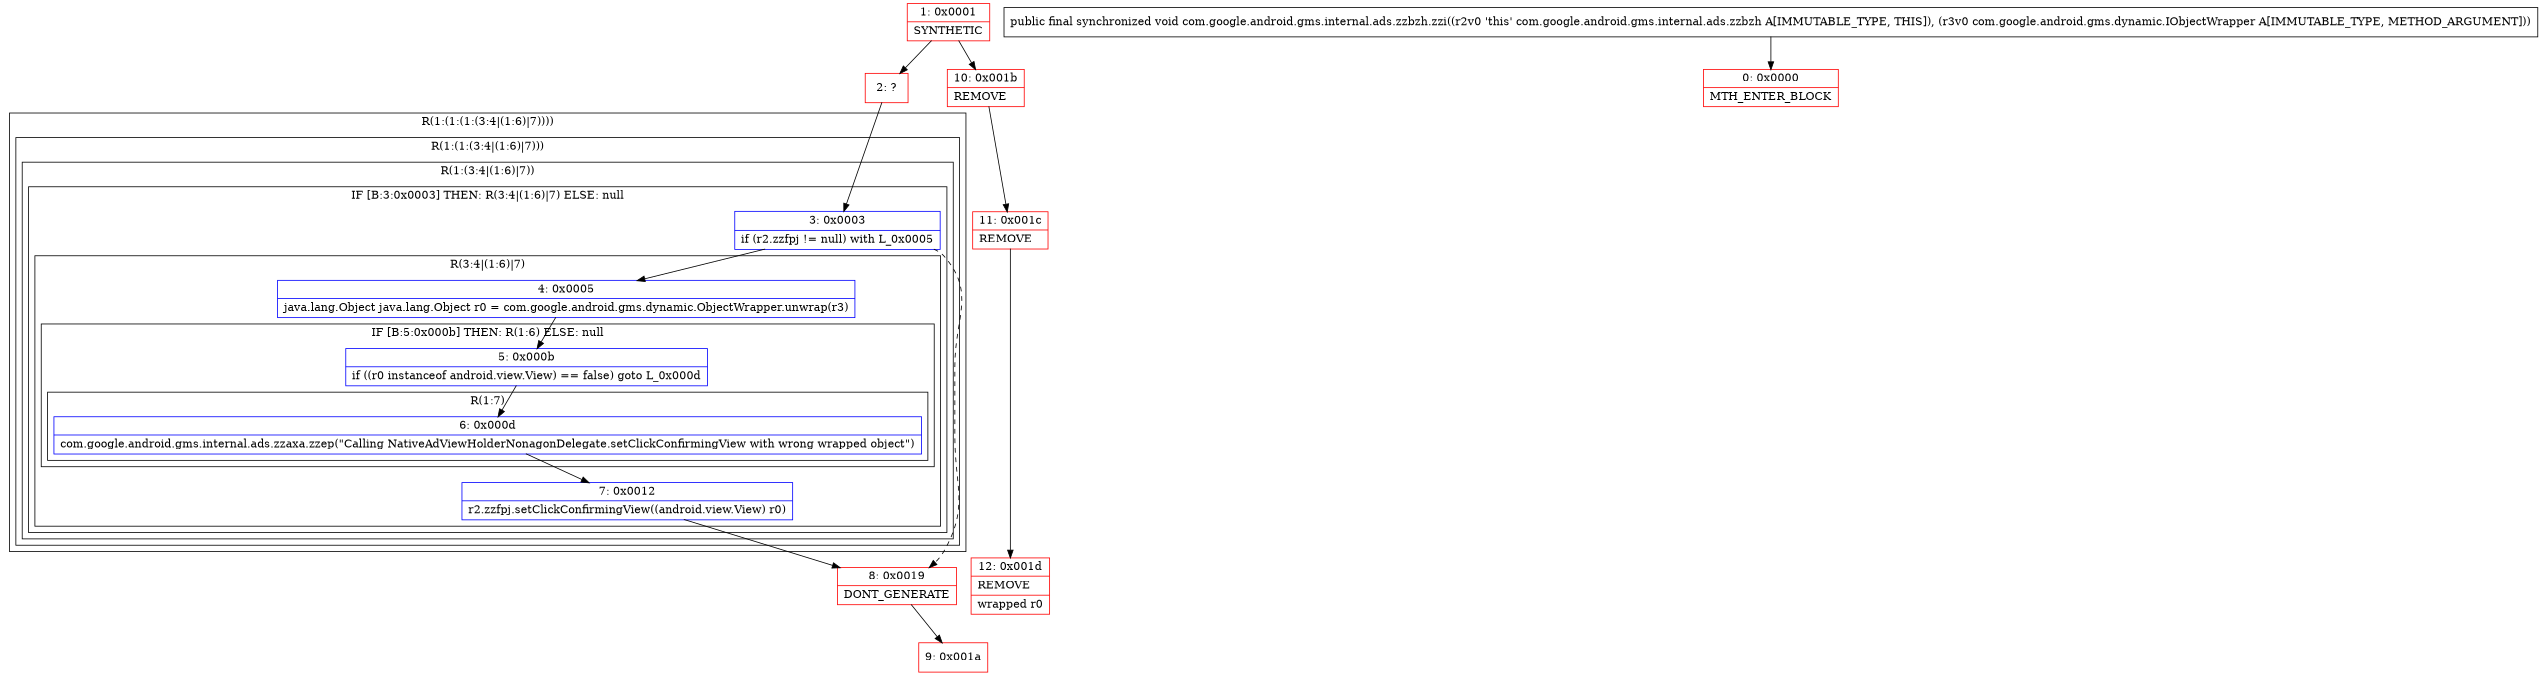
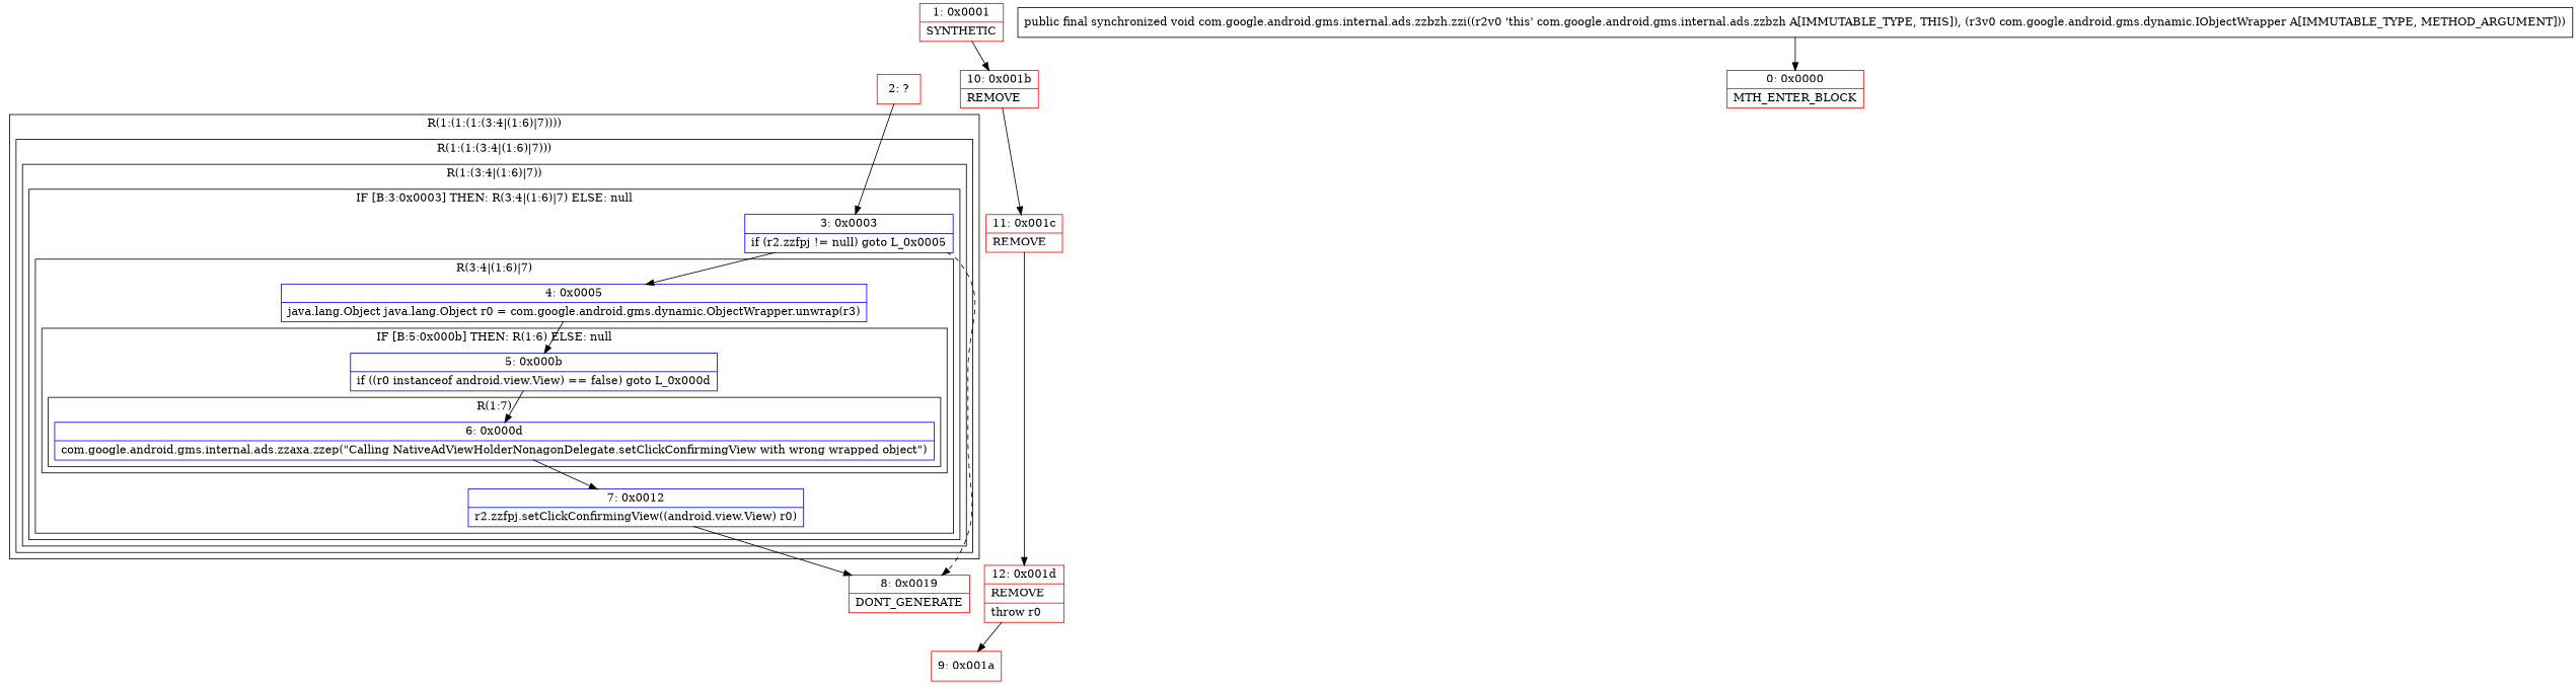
  digraph {
    node [color=red shape=record]
    n1 [color=blue label="{6\:\ 0x000d|com.google.android.gms.internal.ads.zzaxa.zzep(\"Calling NativeAdViewHolderNonagonDelegate.setClickConfirmingView with wrong wrapped object\")\l}"]
    n2 [color=blue label="{5\:\ 0x000b|if ((r0 instanceof android.view.View) == false) goto L_0x000d\l}"]
    n3 [color=blue label="{4\:\ 0x0005|java.lang.Object java.lang.Object r0 = com.google.android.gms.dynamic.ObjectWrapper.unwrap(r3)\l}"]
    n4 [color=blue label="{7\:\ 0x0012|r2.zzfpj.setClickConfirmingView((android.view.View) r0)\l}"]
-   n5 [color=blue label="{3\:\ 0x0003|if (r2.zzfpj != null) with L_0x0005\l}"]
+   n5 [color=blue label="{3\:\ 0x0003|if (r2.zzfpj != null) goto L_0x0005\l}"]
    n6 [label="{8\:\ 0x0019|DONT_GENERATE\l}"]
    n7 [label="{9\:\ 0x001a}"]
    n8 [label="{0\:\ 0x0000|MTH_ENTER_BLOCK\l}"]
    n9 [label="{1\:\ 0x0001|SYNTHETIC\l}"]
    n10 [label="{2\:\ ?}"]
    n11 [label="{10\:\ 0x001b|REMOVE\l}"]
    n12 [label="{11\:\ 0x001c|REMOVE\l}"]
-   n13 [label="{12\:\ 0x001d|REMOVE\l|wrapped r0\l}"]
+   n13 [label="{12\:\ 0x001d|REMOVE\l|throw r0\l}"]
    n14 [label="{public final synchronized void com.google.android.gms.internal.ads.zzbzh.zzi((r2v0 'this' com.google.android.gms.internal.ads.zzbzh A[IMMUTABLE_TYPE, THIS]), (r3v0 com.google.android.gms.dynamic.IObjectWrapper A[IMMUTABLE_TYPE, METHOD_ARGUMENT])) }" color=""]
    subgraph cluster_1 {
      label="R(1:(1:(1:(3:4|(1:6)|7))))"
      subgraph cluster_2 {
        label="R(1:(1:(3:4|(1:6)|7)))"
        subgraph cluster_3 {
          label="R(1:(3:4|(1:6)|7))"
          subgraph cluster_4 {
            label="IF [B:3:0x0003] THEN: R(3:4|(1:6)|7) ELSE: null"
            n5
            subgraph cluster_5 {
              label="R(3:4|(1:6)|7)"
              n3
              n4
              subgraph cluster_6 {
                label="IF [B:5:0x000b] THEN: R(1:6) ELSE: null"
                n2
                subgraph cluster_7 {
                  label="R(1:7)"
                  n1
                }
              }
            }
          }
        }
      }
    }
    n1 -> n4
    n2 -> n1
    n3 -> n2
    n4 -> n6
    n5 -> n3
    n5 -> n6 [style=dashed]
-   n6 -> n7
-   n9 -> n10
+   n13 -> n7
    n9 -> n11
    n10 -> n5
    n11 -> n12
    n12 -> n13
    n14 -> n8
  }
